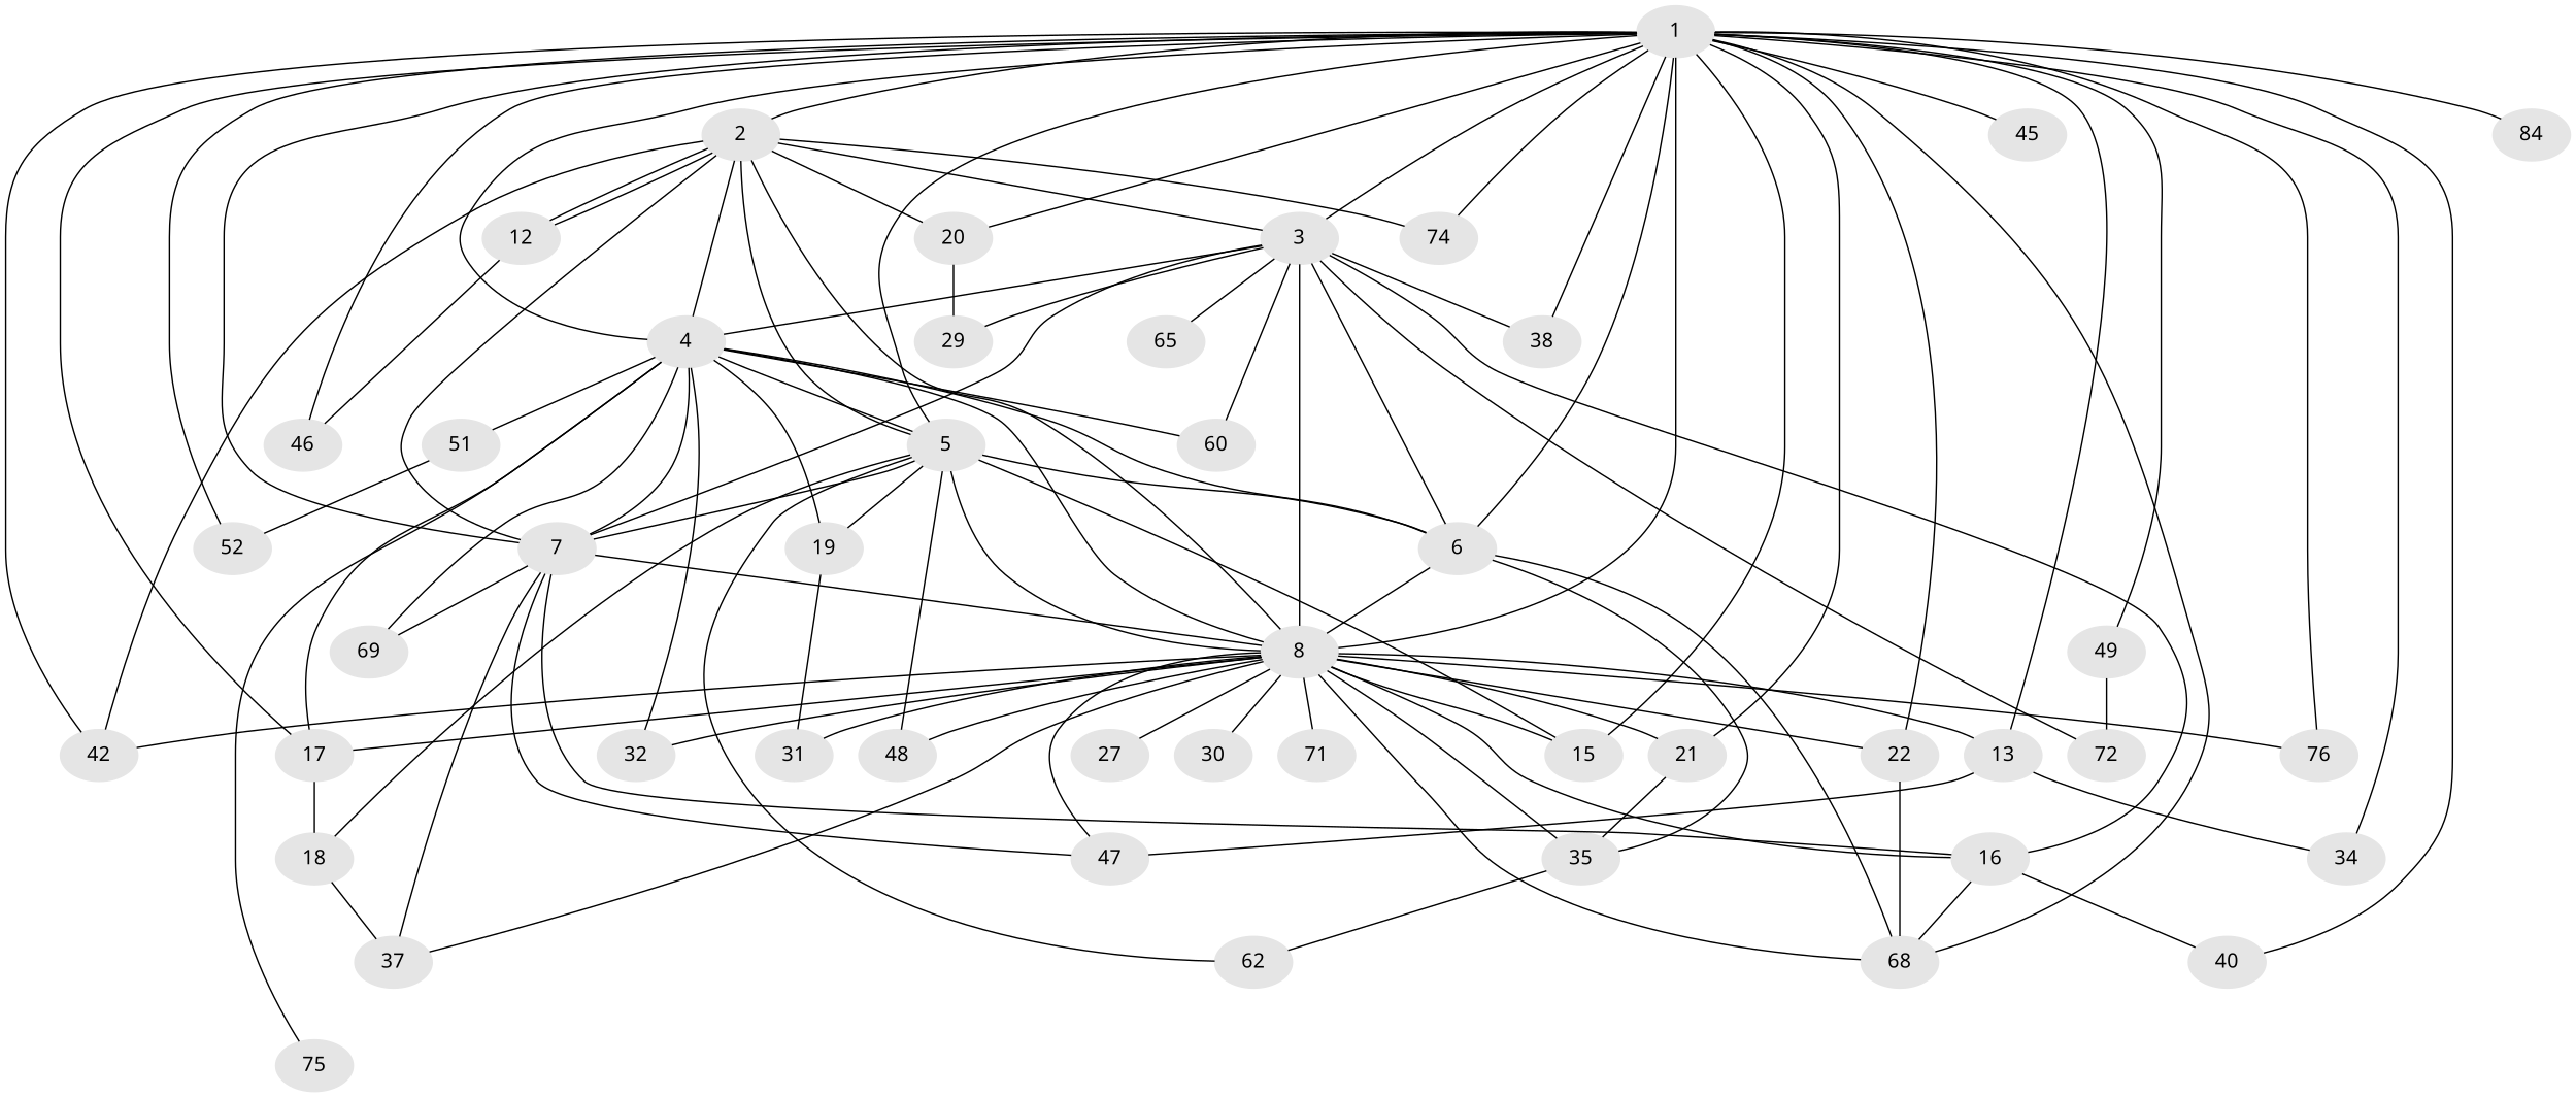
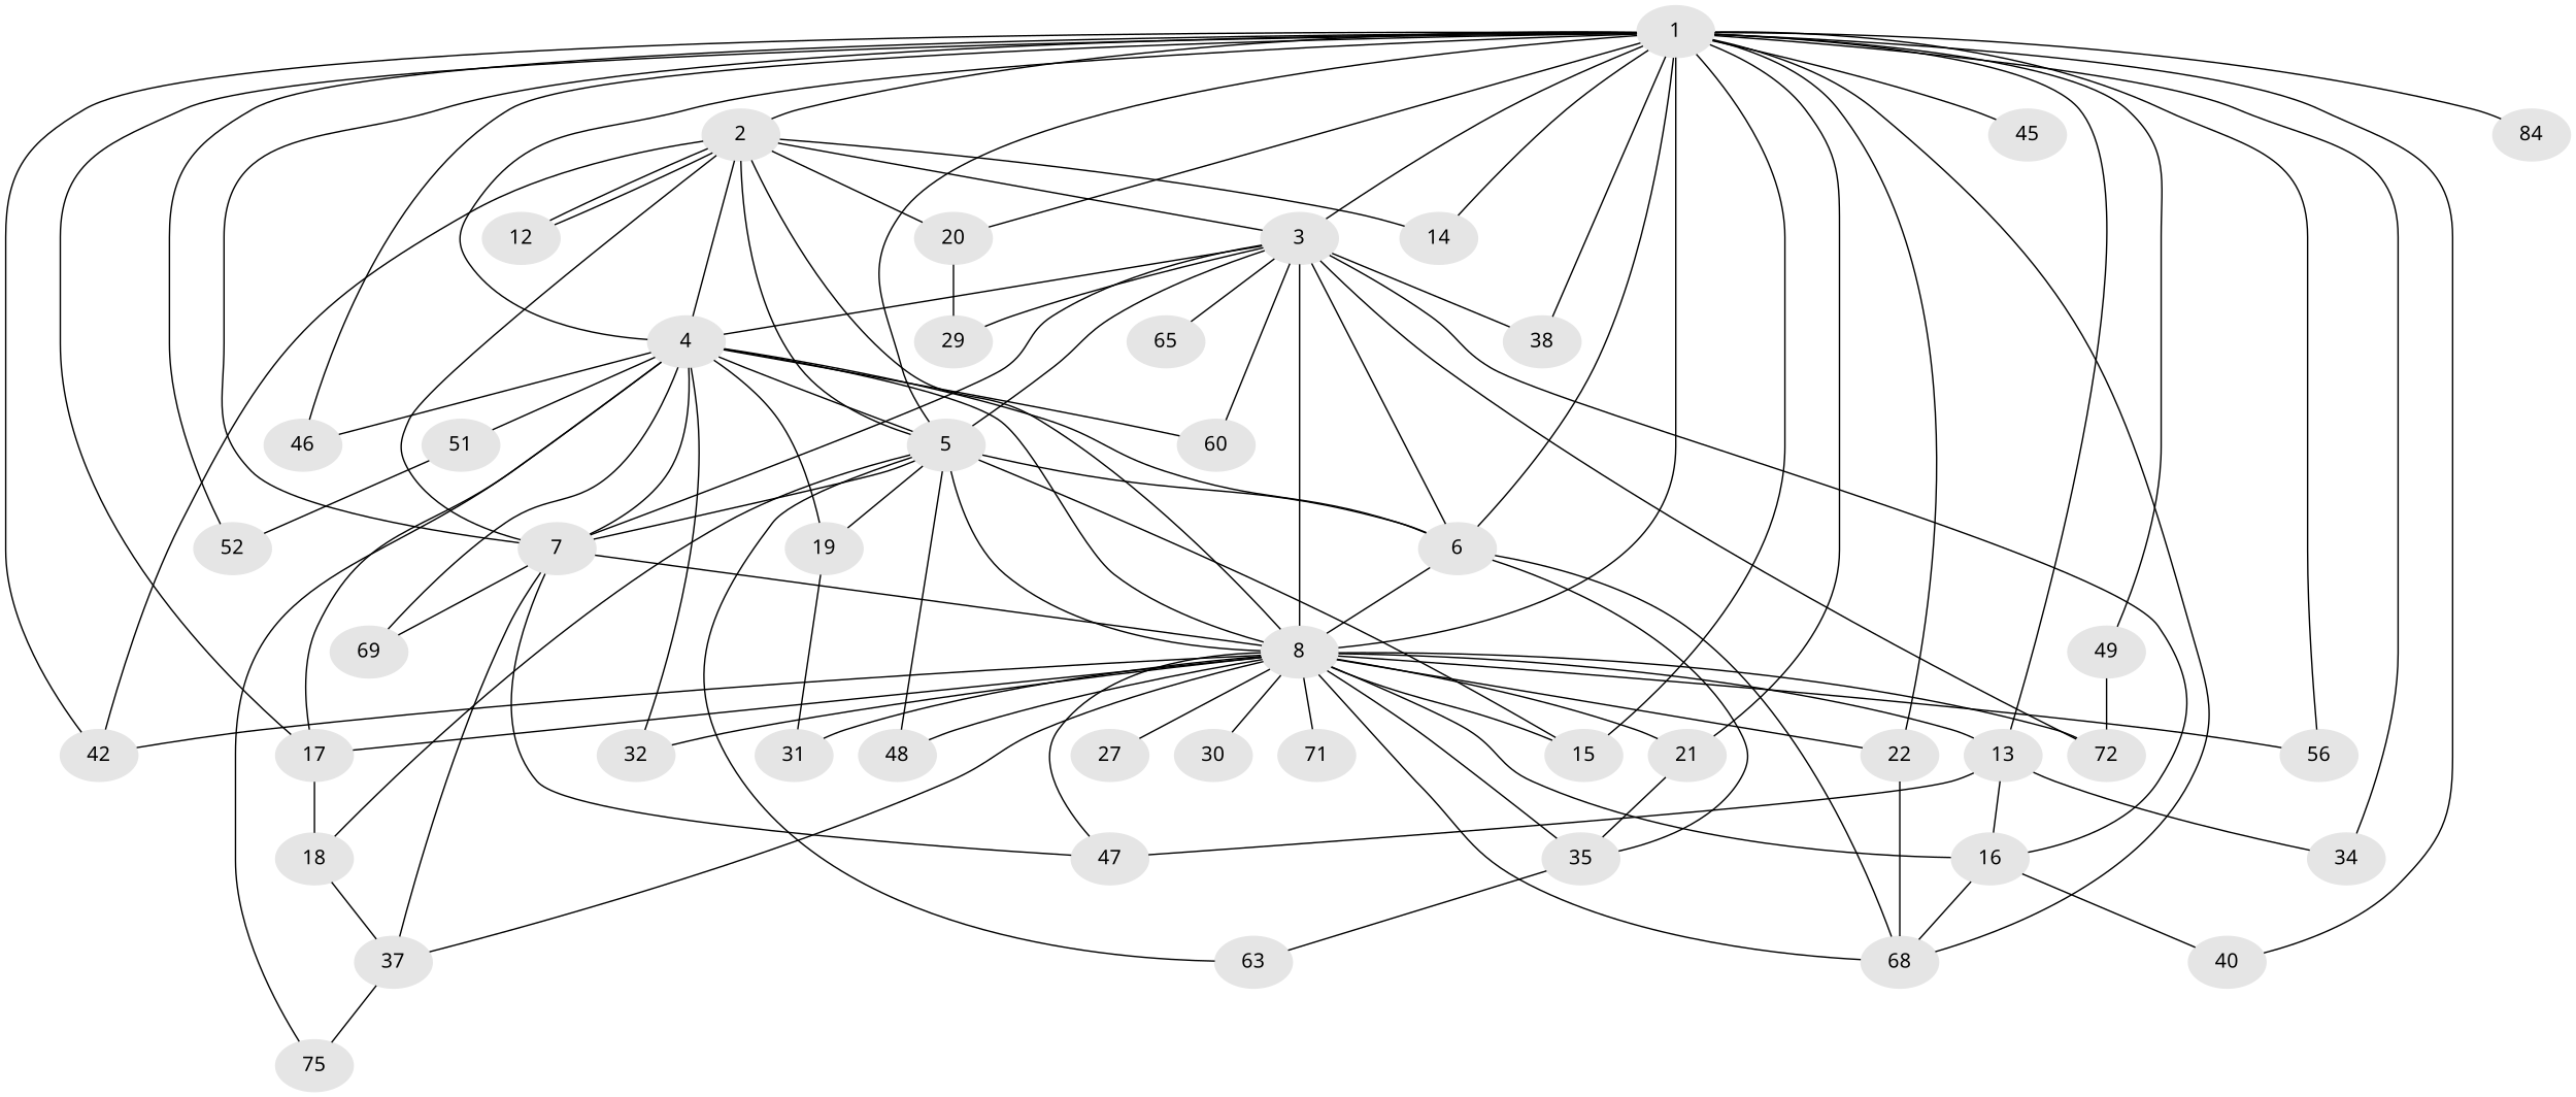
  graph {
    fontname="Noto Sans"
    node [color=gray90 fontname="Noto Sans" style=filled]
    edge [fontname="Noto Sans"]
    1 [super="+9+24"]
    2
    3 [super="+80+61+41+72+14"]
    4
    5
    6
    7 [super="+64"]
    8 [super="+11+25+10+81+26"]
    13
    15
    17 [super="+79+68"]
    20
    21 [super="+85+67"]
    22 [super="+33"]
    n15 [label=68 super="+59"]
    38
    40
    42 [super="+54"]
    n19 [label=34]
    45
    46
    49
    52 [super="+73"]
-   56 [label=76]
-   74
+   56
+   74 [label=14]
    84
    12
    16 [super="+58"]
    29
    60
    n31 [label=72 super="+70"]
    65
    19
    32
    51
    n36 [label=69]
    75
    48 [super="+50"]
    18
-   63 [label=62]
+   63
    35
    37 [super="+57"]
    47 [super="+86+55"]
    27
    30
    31
    71 [super="+77"]
    1 -- 2 [weight=2]
    1 -- 3 [weight=3]
    1 -- 4 [weight=2]
    1 -- 5 [weight=2]
    1 -- 6 [weight=2]
    1 -- 7 [weight=2]
    1 -- 8 [weight=4]
    1 -- 13
    1 -- 15
    1 -- 17
    1 -- 20
    1 -- 21 [weight=2]
    1 -- 22
    1 -- n15
    1 -- 38
    1 -- 40
    1 -- 42
    1 -- n19
    1 -- 45 [weight=2]
    1 -- 46
    1 -- 49
    1 -- 52 [weight=2]
    1 -- 56
    1 -- 74
    1 -- 84 [weight=2]
    2 -- 3
    2 -- 4
    2 -- 5
    2 -- 7
    2 -- 8 [weight=3]
    2 -- 20
    2 -- 42
    2 -- 74
    2 -- 12
    2 -- 12
    3 -- 4
+   3 -- 5 [weight=2]
    3 -- 6 [weight=2]
    3 -- 7 [weight=2]
    3 -- 8 [weight=3]
    3 -- 38
    3 -- 16
    3 -- 29
    3 -- 60
    3 -- n31 [weight=2]
    3 -- 65 [weight=2]
    4 -- 5
    4 -- 6
    4 -- 7
    4 -- 8 [weight=2]
    4 -- 17
-   12 -- 46
+   4 -- 46
    4 -- 60
    4 -- 19
    4 -- 32
    4 -- 51
    4 -- n36
    4 -- 75
    5 -- 6
    5 -- 7
    5 -- 8 [weight=2]
    5 -- 15
    5 -- 19
    5 -- 48
    5 -- 18
    5 -- 63
    6 -- 8 [weight=2]
    6 -- n15
    6 -- 35
    7 -- 8 [weight=3]
-   7 -- 16
+   13 -- 16
    7 -- n36
    7 -- 37
    7 -- 47 [weight=2]
    8 -- 13
    8 -- 15
    8 -- 17 [weight=2]
    8 -- 21
    8 -- 22 [weight=3]
    8 -- n15
    8 -- 42
    8 -- 56
    8 -- 16
+   8 -- n31 [weight=2]
    8 -- 32
    8 -- 48
    8 -- 35
    8 -- 37 [weight=2]
    8 -- 47
    8 -- 27
    8 -- 30
    8 -- 31
    8 -- 71 [weight=3]
    13 -- n19
    13 -- 47
    17 -- 18
    20 -- 29
    21 -- 35
    22 -- n15
    49 -- n31
    16 -- n15
    16 -- 40
    19 -- 31
    51 -- 52
    18 -- 37
    35 -- 63
+   37 -- 75
  }
